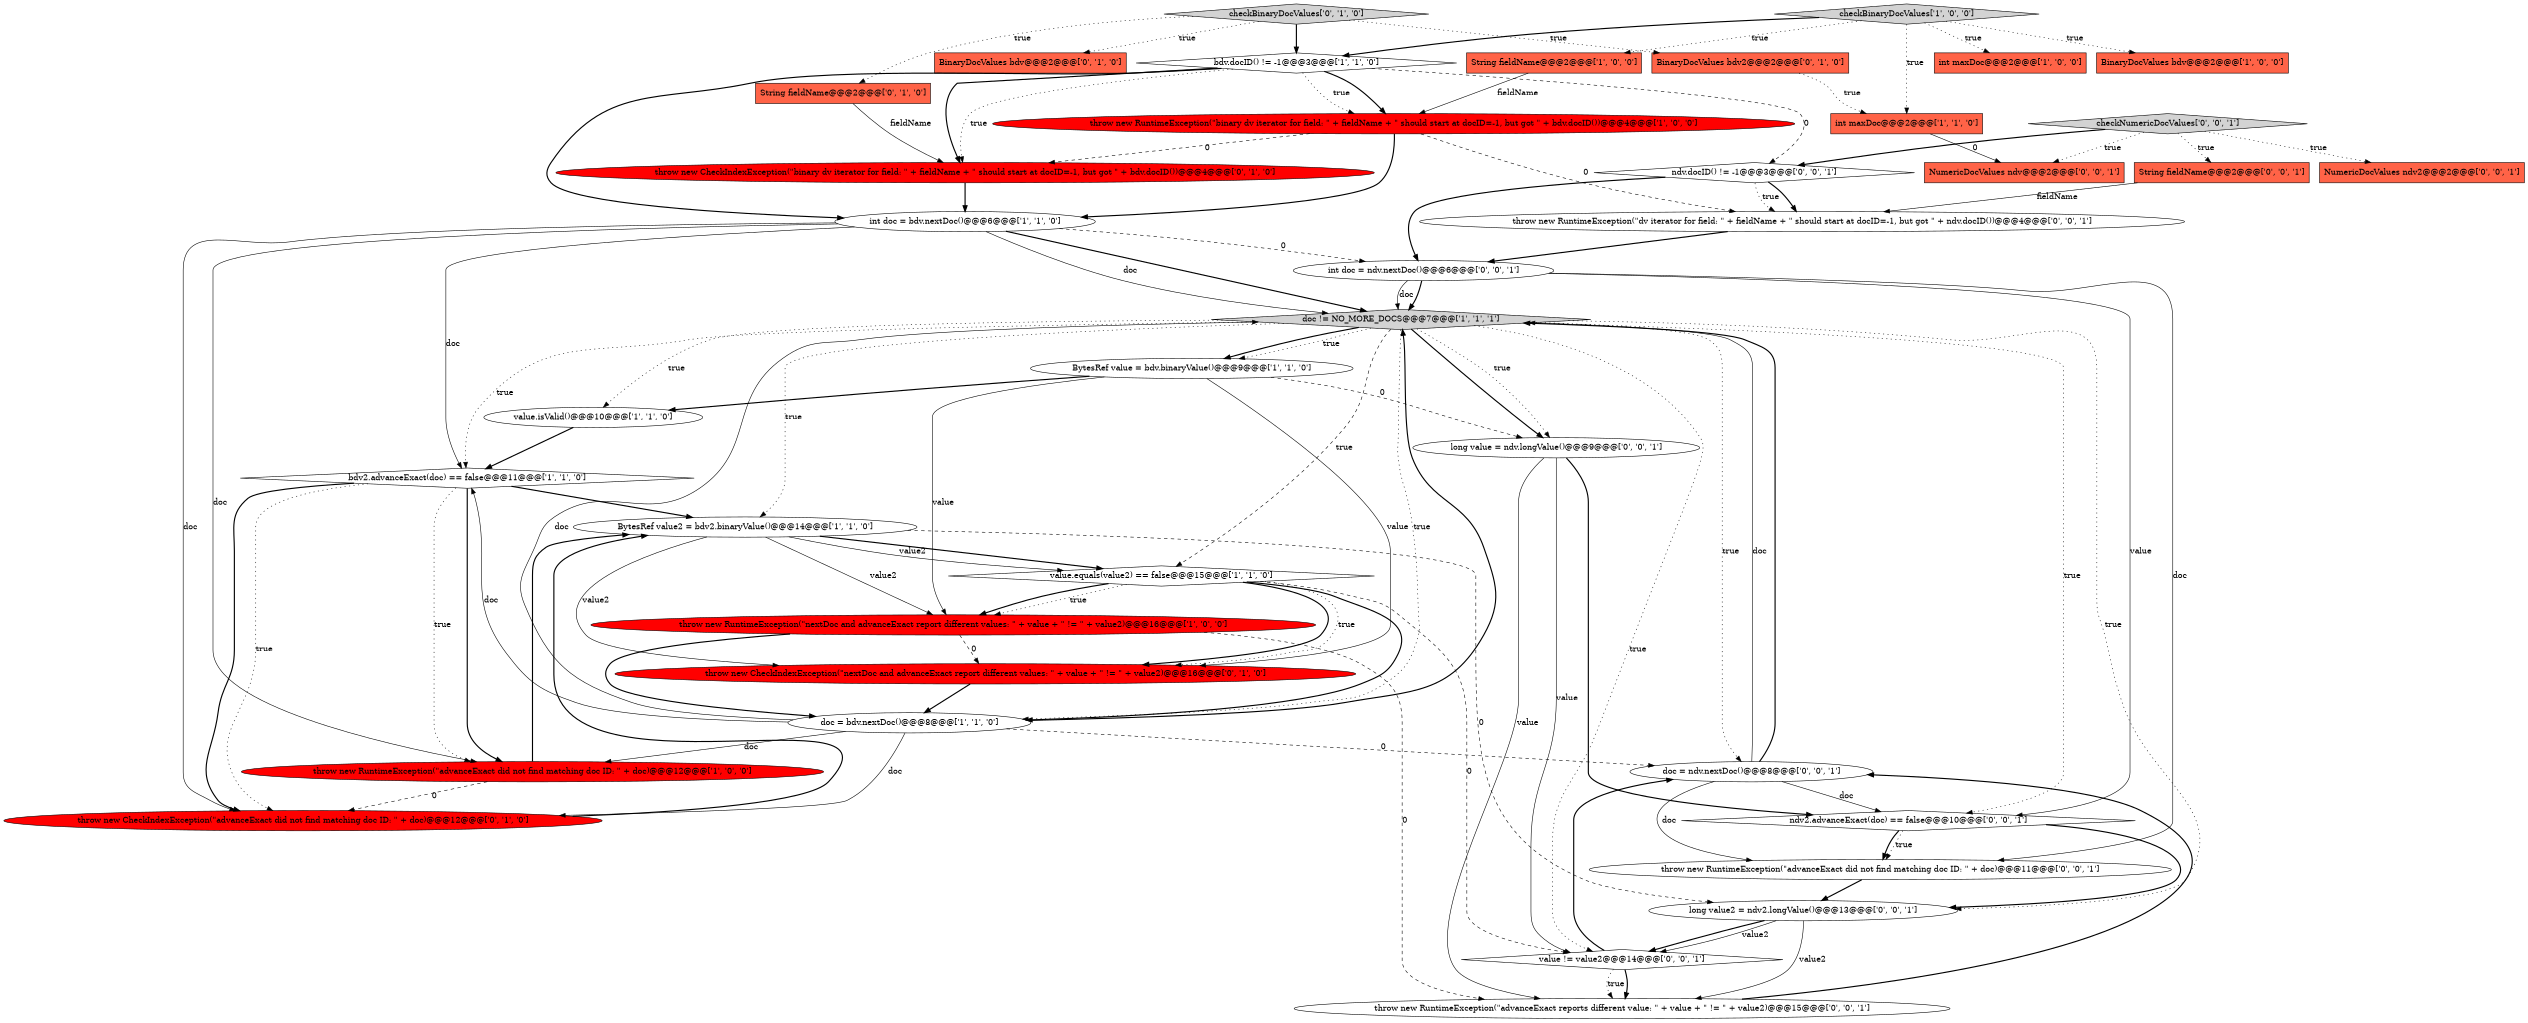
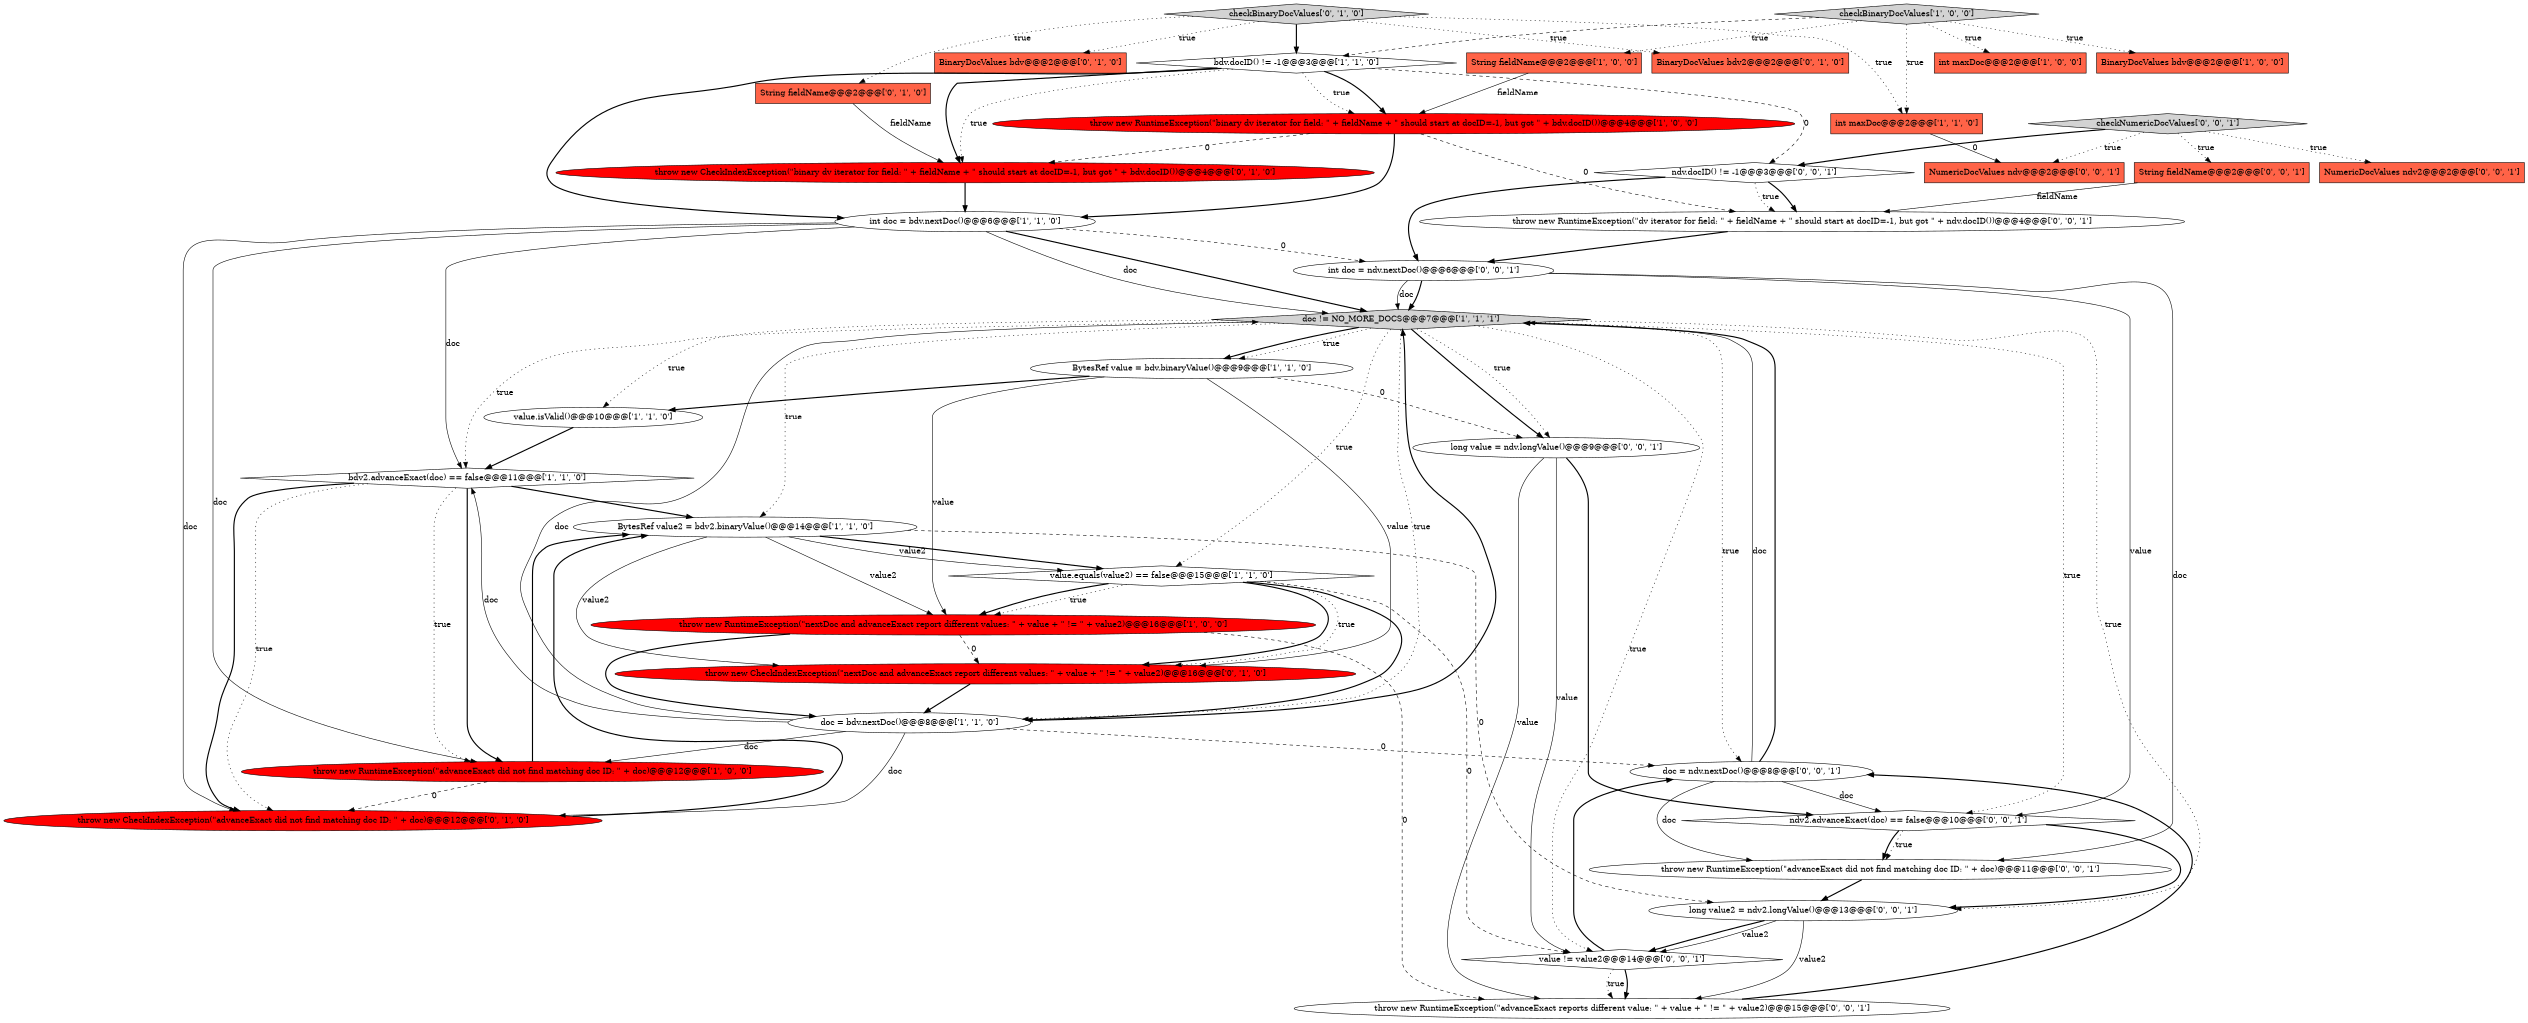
  digraph {
    node [fillcolor=white shape=ellipse style=filled]
    edge [style=bold]
    n1 [fillcolor=tomato label="String fieldName@@@2@@@['1', '0', '0']" shape=box]
    n2 [fillcolor=red label="throw new RuntimeException(\"binary dv iterator for field: \" + fieldName + \" should start at docID=-1, but got \" + bdv.docID())@@@4@@@['1', '0', '0']"]
    n3 [label="int doc = bdv.nextDoc()@@@6@@@['1', '1', '0']"]
    n4 [label="throw new RuntimeException(\"dv iterator for field: \" + fieldName + \" should start at docID=-1, but got \" + ndv.docID())@@@4@@@['0', '0', '1']"]
    n5 [fillcolor=red label="throw new CheckIndexException(\"binary dv iterator for field: \" + fieldName + \" should start at docID=-1, but got \" + bdv.docID())@@@4@@@['0', '1', '0']"]
    n6 [label="doc = ndv.nextDoc()@@@8@@@['0', '0', '1']"]
    n7 [label="throw new RuntimeException(\"advanceExact did not find matching doc ID: \" + doc)@@@11@@@['0', '0', '1']"]
    n8 [fillcolor=lightgray label="doc != NO_MORE_DOCS@@@7@@@['1', '1', '1']" shape=diamond]
    n9 [label="ndv2.advanceExact(doc) == false@@@10@@@['0', '0', '1']" shape=diamond]
    n10 [label="long value2 = ndv2.longValue()@@@13@@@['0', '0', '1']"]
    n11 [label="bdv2.advanceExact(doc) == false@@@11@@@['1', '1', '0']" shape=diamond]
    n12 [label="BytesRef value2 = bdv2.binaryValue()@@@14@@@['1', '1', '0']"]
    n13 [label="doc = bdv.nextDoc()@@@8@@@['1', '1', '0']"]
    n14 [label="long value = ndv.longValue()@@@9@@@['0', '0', '1']"]
    n15 [label="value != value2@@@14@@@['0', '0', '1']" shape=diamond]
    n16 [label="value.equals(value2) == false@@@15@@@['1', '1', '0']" shape=diamond]
    n17 [label="value.isValid()@@@10@@@['1', '1', '0']"]
    n18 [label="BytesRef value = bdv.binaryValue()@@@9@@@['1', '1', '0']"]
    n19 [fillcolor=red label="throw new RuntimeException(\"advanceExact did not find matching doc ID: \" + doc)@@@12@@@['1', '0', '0']"]
    n20 [label="int doc = ndv.nextDoc()@@@6@@@['0', '0', '1']"]
    n21 [fillcolor=red label="throw new CheckIndexException(\"advanceExact did not find matching doc ID: \" + doc)@@@12@@@['0', '1', '0']"]
    n22 [fillcolor=tomato label="int maxDoc@@@2@@@['1', '1', '0']" shape=box]
    n23 [fillcolor=tomato label="NumericDocValues ndv@@@2@@@['0', '0', '1']" shape=box]
    n24 [label="throw new RuntimeException(\"advanceExact reports different value: \" + value + \" != \" + value2)@@@15@@@['0', '0', '1']"]
    n25 [fillcolor=red label="throw new CheckIndexException(\"nextDoc and advanceExact report different values: \" + value + \" != \" + value2)@@@16@@@['0', '1', '0']"]
    n26 [fillcolor=red label="throw new RuntimeException(\"nextDoc and advanceExact report different values: \" + value + \" != \" + value2)@@@16@@@['1', '0', '0']"]
    n27 [fillcolor=tomato label="NumericDocValues ndv2@@@2@@@['0', '0', '1']" shape=box]
    n28 [fillcolor=tomato label="BinaryDocValues bdv@@@2@@@['0', '1', '0']" shape=box]
    n29 [label="bdv.docID() != -1@@@3@@@['1', '1', '0']" shape=diamond]
    n30 [label="ndv.docID() != -1@@@3@@@['0', '0', '1']" shape=diamond]
    n31 [fillcolor=lightgray label="checkBinaryDocValues['0', '1', '0']" shape=diamond]
    n32 [fillcolor=tomato label="String fieldName@@@2@@@['0', '1', '0']" shape=box]
    n33 [fillcolor=tomato label="BinaryDocValues bdv2@@@2@@@['0', '1', '0']" shape=box]
    n34 [fillcolor=lightgray label="checkBinaryDocValues['1', '0', '0']" shape=diamond]
    n35 [fillcolor=tomato label="int maxDoc@@@2@@@['1', '0', '0']" shape=box]
    n36 [fillcolor=tomato label="BinaryDocValues bdv@@@2@@@['1', '0', '0']" shape=box]
    n37 [fillcolor=tomato label="String fieldName@@@2@@@['0', '0', '1']" shape=box]
    n38 [fillcolor=lightgray label="checkNumericDocValues['0', '0', '1']" shape=diamond]
    n1 -> n2 [label=fieldName style=solid]
    n2 -> n3
    n2 -> n4 [label=0 style=dashed]
    n2 -> n5 [label=0 style=dashed]
    n3 -> n8
    n3 -> n8 [label=doc style=solid]
    n3 -> n11 [label=doc style=solid]
    n3 -> n19 [label=doc style=solid]
    n3 -> n20 [label=0 style=dashed]
    n3 -> n21 [label=doc style=solid]
    n4 -> n20
    n5 -> n3
    n6 -> n7 [label=doc style=solid]
    n6 -> n8 [label=doc style=solid]
    n6 -> n8
    n6 -> n9 [label=doc style=solid]
    n7 -> n10
    n8 -> n6 [label=true style=dotted]
    n8 -> n9 [label=true style=dotted]
    n8 -> n10 [label=true style=dotted]
    n8 -> n11 [label=true style=dotted]
    n8 -> n12 [label=true style=dotted]
    n8 -> n13 [label=true style=dotted]
    n8 -> n14
    n8 -> n14 [label=true style=dotted]
    n8 -> n15 [label=true style=dotted]
-   n8 -> n16 [label=true style=dashed]
+   n8 -> n16 [label=true style=dotted]
    n8 -> n17 [label=true style=dotted]
    n8 -> n18
    n8 -> n18 [label=true style=dotted]
    n9 -> n7 [label=true style=dotted]
    n9 -> n7
    n9 -> n10
    n10 -> n15
    n10 -> n15 [label=value2 style=solid]
    n10 -> n24 [label=value2 style=solid]
    n11 -> n12
    n11 -> n19
    n11 -> n19 [label=true style=dotted]
    n11 -> n21
    n11 -> n21 [label=true style=dotted]
    n12 -> n10 [label=0 style=dashed]
    n12 -> n16
    n12 -> n16 [label=value2 style=solid]
    n12 -> n25 [label=value2 style=solid]
    n12 -> n26 [label=value2 style=solid]
    n13 -> n6 [label=0 style=dashed]
    n13 -> n8
    n13 -> n8 [label=doc style=solid]
    n13 -> n11 [label=doc style=solid]
    n13 -> n19 [label=doc style=solid]
    n13 -> n21 [label=doc style=solid]
    n14 -> n9
    n14 -> n15 [label=value style=solid]
    n14 -> n24 [label=value style=solid]
    n15 -> n6
    n15 -> n24
    n15 -> n24 [label=true style=dotted]
    n16 -> n13
    n16 -> n15 [label=0 style=dashed]
    n16 -> n25
    n16 -> n25 [label=true style=dotted]
    n16 -> n26 [label=true style=dotted]
    n16 -> n26
    n17 -> n11
    n18 -> n14 [label=0 style=dashed]
    n18 -> n17
    n18 -> n25 [label=value style=solid]
    n18 -> n26 [label=value style=solid]
    n19 -> n12
    n19 -> n21 [label=0 style=dashed]
    n20 -> n7 [label=doc style=solid]
    n20 -> n8
    n20 -> n8 [label=doc style=solid]
    n20 -> n9 [label=value style=solid]
    n21 -> n12
    n22 -> n23 [label=0 style=solid]
    n24 -> n6
    n25 -> n13
    n26 -> n13
    n26 -> n24 [label=0 style=dashed]
    n26 -> n25 [label=0 style=dashed]
    n29 -> n2 [label=true style=dotted]
    n29 -> n2
    n29 -> n3
    n29 -> n5
    n29 -> n5 [label=true style=dotted]
    n29 -> n30 [label=0 style=dashed]
    n30 -> n4
    n30 -> n4 [label=true style=dotted]
    n30 -> n20
-   n33 -> n22 [label=true style=dotted]
+   n31 -> n22 [label=true style=dotted]
    n31 -> n28 [label=true style=dotted]
    n31 -> n29
    n31 -> n32 [label=true style=dotted]
    n31 -> n33 [label=true style=dotted]
    n32 -> n5 [label=fieldName style=solid]
    n34 -> n1 [label=true style=dotted]
    n34 -> n22 [label=true style=dotted]
-   n34 -> n29
+   n34 -> n29 [style=dashed]
    n34 -> n35 [label=true style=dotted]
    n34 -> n36 [label=true style=dotted]
    n37 -> n4 [label=fieldName style=solid]
    n38 -> n23 [label=true style=dotted]
    n38 -> n27 [label=true style=dotted]
    n38 -> n30
    n38 -> n37 [label=true style=dotted]
  }
